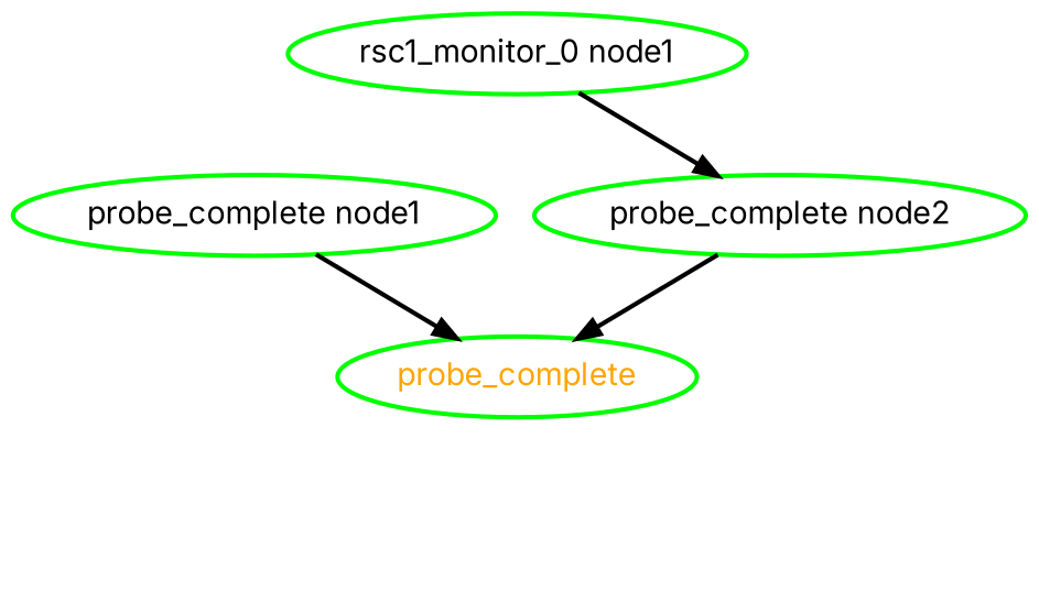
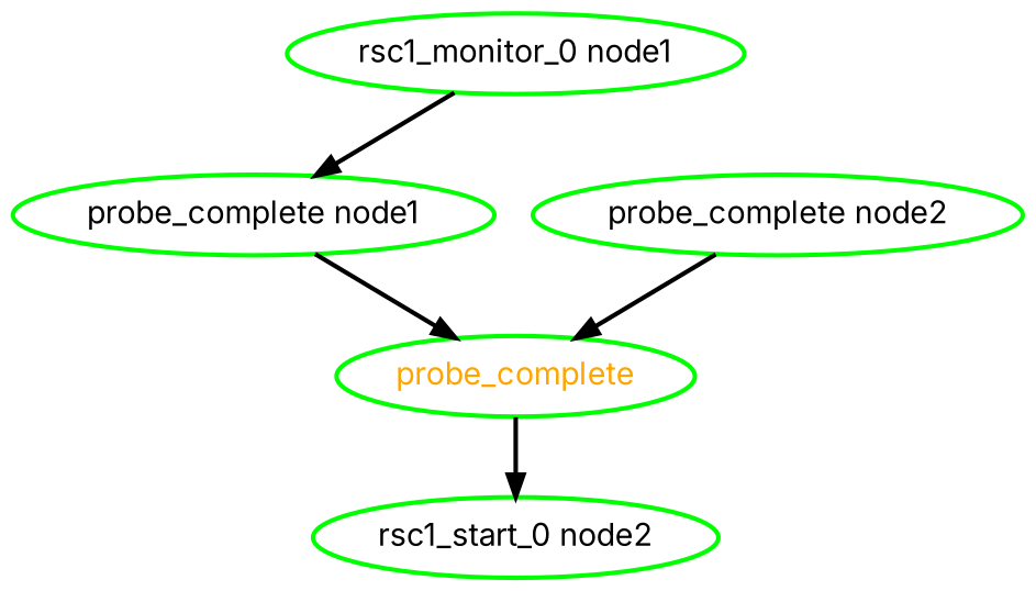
  digraph {
    fontname=Inter
    node [color=green fontcolor=black fontname=Inter style=bold]
    edge [fontname=Inter style=bold]
    probe_complete [fontcolor=orange]
+   "rsc1_start_0 node2"
    "probe_complete node1"
    "rsc1_monitor_0 node1"
    "probe_complete node2"
+   probe_complete -> "rsc1_start_0 node2"
    "probe_complete node1" -> probe_complete
-   "rsc1_monitor_0 node1" -> "probe_complete node2"
+   "rsc1_monitor_0 node1" -> "probe_complete node1"
    "probe_complete node2" -> probe_complete
  }
